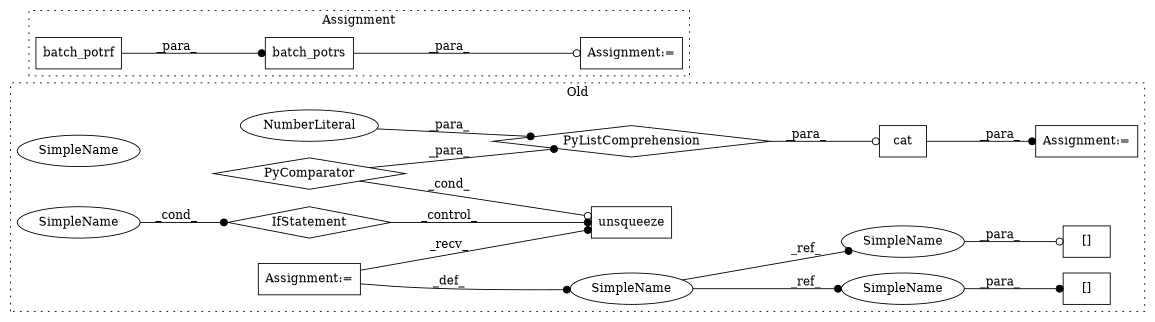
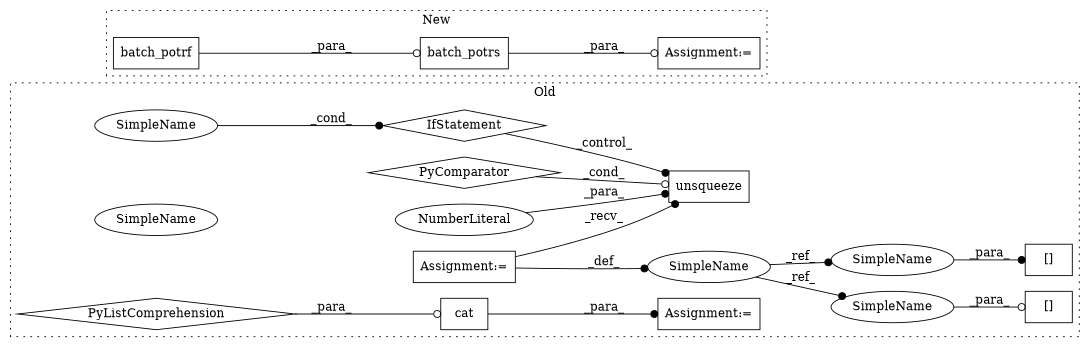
  digraph {
    rankdir=LR
    node [a=42 l=1 s=4639 shape=box]
    edge [arrowhead=dot]
    n1 [a=2 l="13,1" label="[]" s="4523,4537"]
    n2 [label=SimpleName s=4642 shape=ellipse]
    n3 [a=2 l="12,1" label="[]" s="4539,4552"]
    n4 [a=113 l=42 label=PyComparator shape=diamond]
    n5 [a=32 l="10,1" label=unsqueeze s="4563,4574"]
    n6 [a=34 label=NumberLiteral s=4573 shape=ellipse]
    n7 [a=109 l=178 label=PyListComprehension s=4511 shape=diamond]
    n8 [a=25 l=42 label=IfStatement shape=diamond]
    n9 [l=5 label=SimpleName s=4676 shape=ellipse]
    n10 [a=32 l="17,-5" label=cat s="4494,4689"]
    n11 [a=7 l=42 label="Assignment:="]
    n12 [a=7 label="Assignment:=" s=4487]
    n13 [label=SimpleName s=4551 shape=ellipse]
    n14 [label=SimpleName s=4536 shape=ellipse]
    n15 [l=5 label=SimpleName s=4676 shape=ellipse]
    n16 [a=32 l="12,1" label=batch_potrs s="4546,4595"]
    n17 [a=7 label="Assignment:=" s=4545]
    n18 [a=32 l="12,1" label=batch_potrf s="4571,4594"]
    subgraph cluster_1 {
      label=Old
      style=dotted
      n1
      n2
      n3
      n4
      n5
      n6
      n7
      n8
      n9
      n10
      n11
      n12
      n13
      n14
      n15
    }
    subgraph cluster_2 {
-     label=Assignment
+     label=New
      style=dotted
      n16
      n17
      n18
    }
    n2 -> n13 [label=_ref_]
    n2 -> n14 [label=_ref_]
    n4 -> n5 [arrowhead=odot label=_cond_]
-   n4 -> n7 [label=_para_]
-   n6 -> n7 [label=_para_]
+   n6 -> n5 [label=_para_]
    n7 -> n10 [arrowhead=odot label=_para_]
    n8 -> n5 [label=_control_]
    n10 -> n12 [label=_para_]
    n11 -> n2 [label=_def_]
    n11 -> n5 [label=_recv_]
    n13 -> n3 [arrowhead=odot label=_para_]
    n14 -> n1 [label=_para_]
    n15 -> n8 [label=_cond_]
    n16 -> n17 [arrowhead=odot label=_para_]
-   n18 -> n16 [label=_para_]
+   n18 -> n16 [arrowhead=odot label=_para_]
  }
